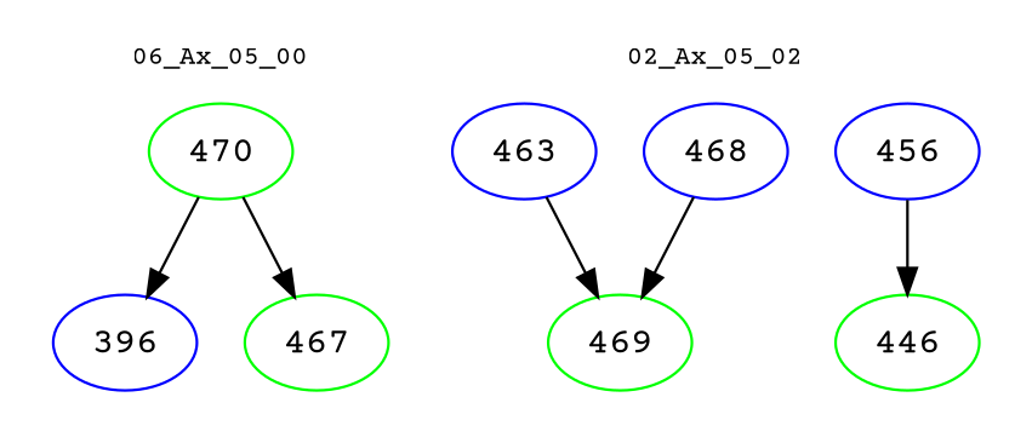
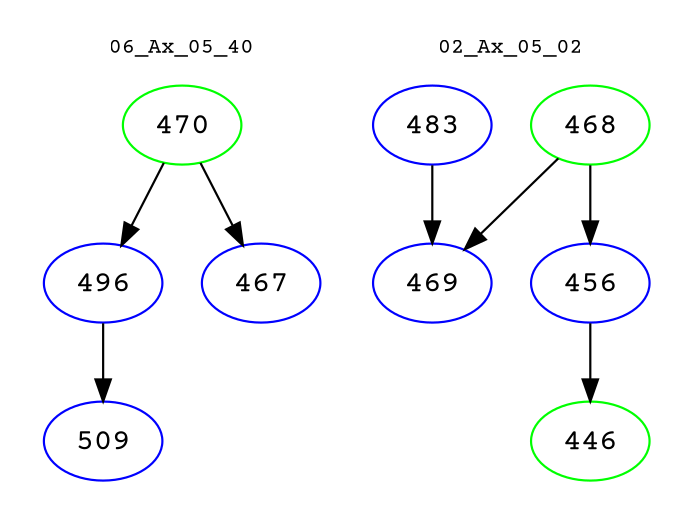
  digraph {
    fontname="Courier Prime"
    node [color=blue fontname="Courier Prime"]
    edge [color=black fontname="Courier Prime"]
-   n1 [label=396]
+   n1 [label=496]
    n2 [color=green label=470]
-   n4 [color=green label=467]
-   n5 [label=468]
+   n3 [label=509]
+   n4 [label=467]
+   n5 [color=green label=468]
    n6 [label=456]
-   n7 [color=green label=469]
+   n7 [label=469]
    n8 [color=green label=446]
-   n9 [label=463]
+   n9 [label=483]
    subgraph cluster_1 {
      color=white
      fontsize=10
-     label="06_Ax_05_00"
+     label="06_Ax_05_40"
      n1
      n2
+     n3
      n4
    }
    subgraph cluster_2 {
      color=white
      fontsize=10
      label="02_Ax_05_02"
      n5
      n6
      n7
      n8
      n9
    }
+   n1 -> n3
    n2 -> n1
    n2 -> n4
+   n5 -> n6
    n5 -> n7
    n6 -> n8
    n9 -> n7
  }
